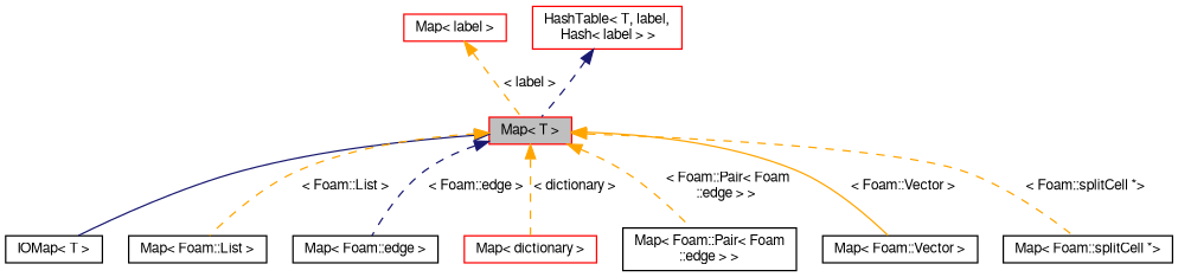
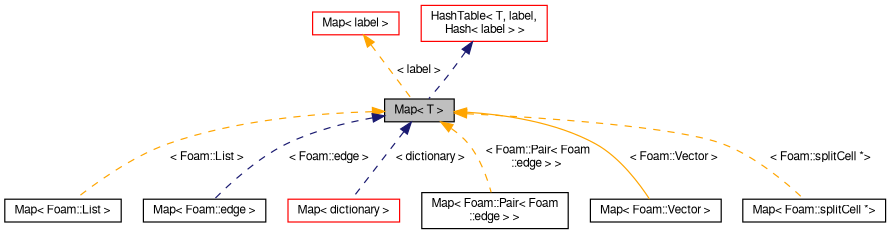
  digraph {
    rankdir=TB
    node [color=black fontname=FreeSans fontsize=10 shape=record]
    edge [color=orange dir=back fontname=FreeSans fontsize=10 labelfontname=FreeSans labelfontsize=10 style=dashed]
-   n1 [color=red fillcolor=grey75 fontcolor=black height=0.2 label="Map\< T \>" style=filled width=0.4]
-   n2 [height=0.2 label="IOMap\< T \>" width=0.4]
+   n1 [fillcolor=grey75 fontcolor=black height=0.2 label="Map\< T \>" style=filled width=0.4]
    n3 [height=0.2 label="Map\< Foam::List \>" width=0.4]
    n4 [height=0.2 label="Map\< Foam::edge \>" width=0.4]
    n5 [color=red height=0.2 label="Map\< dictionary \>" width=0.4]
    n6 [height=0.2 label="Map\< Foam::Pair\< Foam\l::edge \> \>" width=0.4]
    n7 [height=0.2 label="Map\< Foam::Vector \>" width=0.4]
    n8 [height=0.2 label="Map\< Foam::splitCell *\>" width=0.4]
    n9 [color=red height=0.2 label="Map\< label \>" width=0.4]
    n10 [color=red height=0.2 label="HashTable\< T, label,\l Hash\< label \> \>" width=0.4]
-   n1 -> n2 [color=midnightblue style=solid]
    n1 -> n3 [label=" \< Foam::List \>"]
    n1 -> n4 [color=midnightblue label=" \< Foam::edge \>"]
-   n1 -> n5 [label=" \< dictionary \>"]
+   n1 -> n5 [color=midnightblue label=" \< dictionary \>"]
    n1 -> n6 [label=" \< Foam::Pair\< Foam\l::edge \> \>"]
    n1 -> n7 [label=" \< Foam::Vector \>" style=solid]
    n1 -> n8 [label=" \< Foam::splitCell *\>"]
    n9 -> n1 [label=" \< label \>"]
    n10 -> n1 [color=midnightblue]
  }
